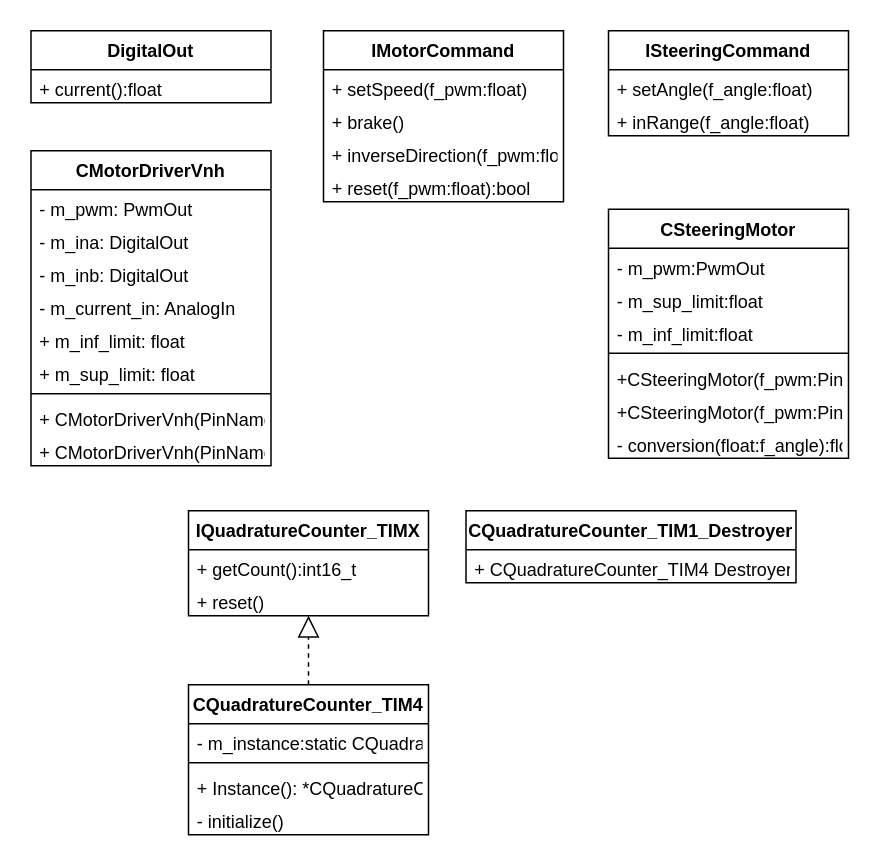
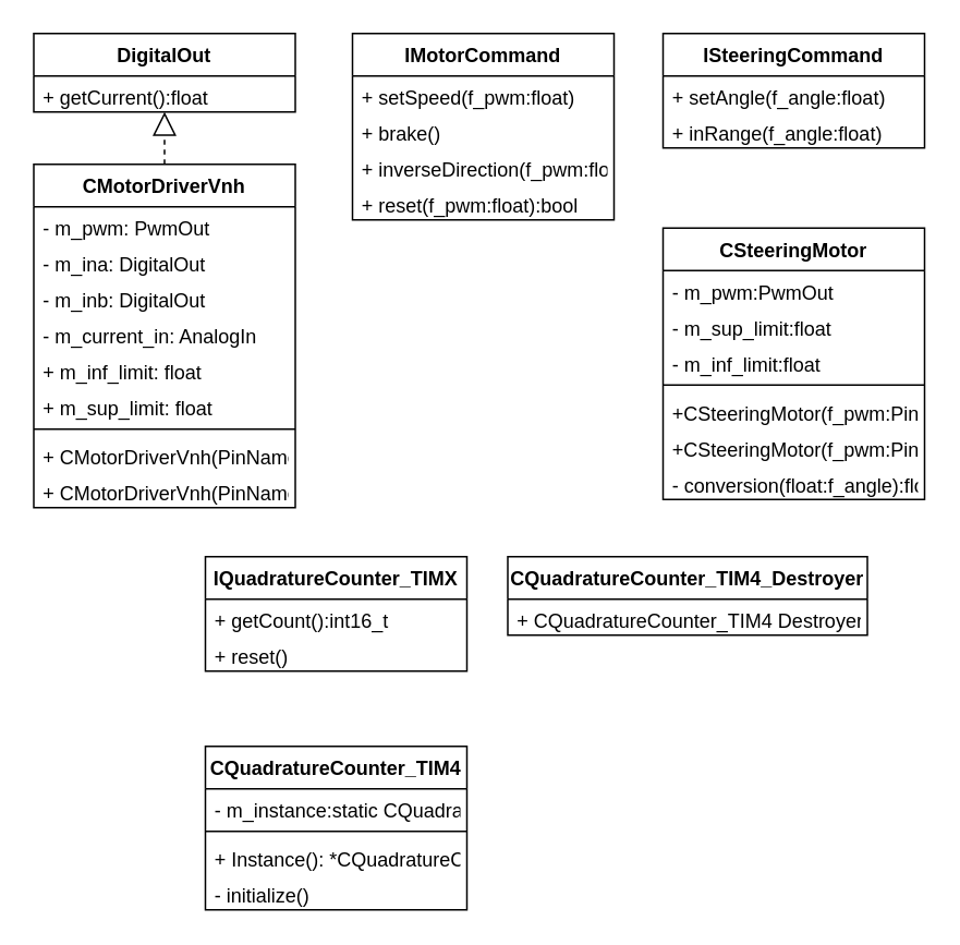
  <mxCell id="0" />
  <mxCell id="1" parent="0" />
  <mxCell id="2" value="IMotorCommand&#10;" style="swimlane;fontStyle=1;align=center;verticalAlign=top;childLayout=stackLayout;horizontal=1;startSize=26;horizontalStack=0;resizeParent=1;resizeParentMax=0;resizeLast=0;collapsible=1;marginBottom=0;" parent="1" vertex="1"><mxGeometry x="215" y="20" width="160" height="114" as="geometry" /></mxCell>
  <mxCell id="3" value="+ setSpeed(f_pwm:float)" style="text;strokeColor=none;fillColor=none;align=left;verticalAlign=top;spacingLeft=4;spacingRight=4;overflow=hidden;rotatable=0;points=[[0,0.5],[1,0.5]];portConstraint=eastwest;" parent="2" vertex="1"><mxGeometry y="26" width="160" height="22" as="geometry" /></mxCell>
  <mxCell id="4" value="+ brake()" style="text;strokeColor=none;fillColor=none;align=left;verticalAlign=top;spacingLeft=4;spacingRight=4;overflow=hidden;rotatable=0;points=[[0,0.5],[1,0.5]];portConstraint=eastwest;" parent="2" vertex="1"><mxGeometry y="48" width="160" height="22" as="geometry" /></mxCell>
  <mxCell id="5" value="+ inverseDirection(f_pwm:float)" style="text;strokeColor=none;fillColor=none;align=left;verticalAlign=top;spacingLeft=4;spacingRight=4;overflow=hidden;rotatable=0;points=[[0,0.5],[1,0.5]];portConstraint=eastwest;" parent="2" vertex="1"><mxGeometry y="70" width="160" height="22" as="geometry" /></mxCell>
  <mxCell id="6" value="+ reset(f_pwm:float):bool&#10;" style="text;strokeColor=none;fillColor=none;align=left;verticalAlign=top;spacingLeft=4;spacingRight=4;overflow=hidden;rotatable=0;points=[[0,0.5],[1,0.5]];portConstraint=eastwest;" parent="2" vertex="1"><mxGeometry y="92" width="160" height="22" as="geometry" /></mxCell>
  <mxCell id="7" value="CMotorDriverVnh&#10;" style="swimlane;fontStyle=1;align=center;verticalAlign=top;childLayout=stackLayout;horizontal=1;startSize=26;horizontalStack=0;resizeParent=1;resizeParentMax=0;resizeLast=0;collapsible=1;marginBottom=0;" parent="1" vertex="1"><mxGeometry x="20" y="100" width="160" height="210" as="geometry" /></mxCell>
  <mxCell id="8" value="- m_pwm: PwmOut" style="text;strokeColor=none;fillColor=none;align=left;verticalAlign=top;spacingLeft=4;spacingRight=4;overflow=hidden;rotatable=0;points=[[0,0.5],[1,0.5]];portConstraint=eastwest;" parent="7" vertex="1"><mxGeometry y="26" width="160" height="22" as="geometry" /></mxCell>
  <mxCell id="9" value="- m_ina: DigitalOut" style="text;strokeColor=none;fillColor=none;align=left;verticalAlign=top;spacingLeft=4;spacingRight=4;overflow=hidden;rotatable=0;points=[[0,0.5],[1,0.5]];portConstraint=eastwest;" parent="7" vertex="1"><mxGeometry y="48" width="160" height="22" as="geometry" /></mxCell>
  <mxCell id="10" value="- m_inb: DigitalOut" style="text;strokeColor=none;fillColor=none;align=left;verticalAlign=top;spacingLeft=4;spacingRight=4;overflow=hidden;rotatable=0;points=[[0,0.5],[1,0.5]];portConstraint=eastwest;" parent="7" vertex="1"><mxGeometry y="70" width="160" height="22" as="geometry" /></mxCell>
  <mxCell id="11" value="- m_current_in: AnalogIn" style="text;strokeColor=none;fillColor=none;align=left;verticalAlign=top;spacingLeft=4;spacingRight=4;overflow=hidden;rotatable=0;points=[[0,0.5],[1,0.5]];portConstraint=eastwest;" parent="7" vertex="1"><mxGeometry y="92" width="160" height="22" as="geometry" /></mxCell>
  <mxCell id="12" value="+ m_inf_limit: float" style="text;strokeColor=none;fillColor=none;align=left;verticalAlign=top;spacingLeft=4;spacingRight=4;overflow=hidden;rotatable=0;points=[[0,0.5],[1,0.5]];portConstraint=eastwest;" parent="7" vertex="1"><mxGeometry y="114" width="160" height="22" as="geometry" /></mxCell>
  <mxCell id="13" value="+ m_sup_limit: float" style="text;strokeColor=none;fillColor=none;align=left;verticalAlign=top;spacingLeft=4;spacingRight=4;overflow=hidden;rotatable=0;points=[[0,0.5],[1,0.5]];portConstraint=eastwest;" parent="7" vertex="1"><mxGeometry y="136" width="160" height="22" as="geometry" /></mxCell>
  <mxCell id="14" value="" style="line;strokeWidth=1;fillColor=none;align=left;verticalAlign=middle;spacingTop=-1;spacingLeft=3;spacingRight=3;rotatable=0;labelPosition=right;points=[];portConstraint=eastwest;" parent="7" vertex="1"><mxGeometry y="158" width="160" height="8" as="geometry" /></mxCell>
  <mxCell id="15" value="+ CMotorDriverVnh(PinName,PinName,PinName)" style="text;strokeColor=none;fillColor=none;align=left;verticalAlign=top;spacingLeft=4;spacingRight=4;overflow=hidden;rotatable=0;points=[[0,0.5],[1,0.5]];portConstraint=eastwest;" parent="7" vertex="1"><mxGeometry y="166" width="160" height="22" as="geometry" /></mxCell>
  <mxCell id="16" value="+ CMotorDriverVnh(PinName,PinName,PinName,float,float)&#10;" style="text;strokeColor=none;fillColor=none;align=left;verticalAlign=top;spacingLeft=4;spacingRight=4;overflow=hidden;rotatable=0;points=[[0,0.5],[1,0.5]];portConstraint=eastwest;" parent="7" vertex="1"><mxGeometry y="188" width="160" height="22" as="geometry" /></mxCell>
  <mxCell id="17" value="DigitalOut&#10;" style="swimlane;fontStyle=1;align=center;verticalAlign=top;childLayout=stackLayout;horizontal=1;startSize=26;horizontalStack=0;resizeParent=1;resizeParentMax=0;resizeLast=0;collapsible=1;marginBottom=0;" parent="1" vertex="1"><mxGeometry x="20" y="20" width="160" height="48" as="geometry" /></mxCell>
- <mxCell id="18" value="+ current():float" style="text;strokeColor=none;fillColor=none;align=left;verticalAlign=top;spacingLeft=4;spacingRight=4;overflow=hidden;rotatable=0;points=[[0,0.5],[1,0.5]];portConstraint=eastwest;" parent="17" vertex="1"><mxGeometry y="26" width="160" height="22" as="geometry" /></mxCell>
+ <mxCell id="18" value="+ getCurrent():float" style="text;strokeColor=none;fillColor=none;align=left;verticalAlign=top;spacingLeft=4;spacingRight=4;overflow=hidden;rotatable=0;points=[[0,0.5],[1,0.5]];portConstraint=eastwest;" parent="17" vertex="1"><mxGeometry y="26" width="160" height="22" as="geometry" /></mxCell>
+ <mxCell id="19" value="" style="endArrow=block;dashed=1;endFill=0;endSize=12;html=1;" parent="1" source="7" target="17" edge="1"><mxGeometry width="160" relative="1" as="geometry"><mxPoint x="-5" y="440" as="sourcePoint" /><mxPoint x="155" y="440" as="targetPoint" /></mxGeometry></mxCell>
  <mxCell id="20" value="ISteeringCommand" style="swimlane;fontStyle=1;align=center;verticalAlign=top;childLayout=stackLayout;horizontal=1;startSize=26;horizontalStack=0;resizeParent=1;resizeParentMax=0;resizeLast=0;collapsible=1;marginBottom=0;" parent="1" vertex="1"><mxGeometry x="405" y="20" width="160" height="70" as="geometry" /></mxCell>
  <mxCell id="21" value="+ setAngle(f_angle:float)" style="text;strokeColor=none;fillColor=none;align=left;verticalAlign=top;spacingLeft=4;spacingRight=4;overflow=hidden;rotatable=0;points=[[0,0.5],[1,0.5]];portConstraint=eastwest;" parent="20" vertex="1"><mxGeometry y="26" width="160" height="22" as="geometry" /></mxCell>
  <mxCell id="22" value="+ inRange(f_angle:float)" style="text;strokeColor=none;fillColor=none;align=left;verticalAlign=top;spacingLeft=4;spacingRight=4;overflow=hidden;rotatable=0;points=[[0,0.5],[1,0.5]];portConstraint=eastwest;" parent="20" vertex="1"><mxGeometry y="48" width="160" height="22" as="geometry" /></mxCell>
  <mxCell id="23" value="CSteeringMotor" style="swimlane;fontStyle=1;align=center;verticalAlign=top;childLayout=stackLayout;horizontal=1;startSize=26;horizontalStack=0;resizeParent=1;resizeParentMax=0;resizeLast=0;collapsible=1;marginBottom=0;" parent="1" vertex="1"><mxGeometry x="405" y="139" width="160" height="166" as="geometry" /></mxCell>
  <mxCell id="24" value="- m_pwm:PwmOut" style="text;strokeColor=none;fillColor=none;align=left;verticalAlign=top;spacingLeft=4;spacingRight=4;overflow=hidden;rotatable=0;points=[[0,0.5],[1,0.5]];portConstraint=eastwest;" parent="23" vertex="1"><mxGeometry y="26" width="160" height="22" as="geometry" /></mxCell>
  <mxCell id="25" value="- m_sup_limit:float" style="text;strokeColor=none;fillColor=none;align=left;verticalAlign=top;spacingLeft=4;spacingRight=4;overflow=hidden;rotatable=0;points=[[0,0.5],[1,0.5]];portConstraint=eastwest;" parent="23" vertex="1"><mxGeometry y="48" width="160" height="22" as="geometry" /></mxCell>
  <mxCell id="26" value="- m_inf_limit:float" style="text;strokeColor=none;fillColor=none;align=left;verticalAlign=top;spacingLeft=4;spacingRight=4;overflow=hidden;rotatable=0;points=[[0,0.5],[1,0.5]];portConstraint=eastwest;" parent="23" vertex="1"><mxGeometry y="70" width="160" height="22" as="geometry" /></mxCell>
  <mxCell id="27" value="" style="line;strokeWidth=1;fillColor=none;align=left;verticalAlign=middle;spacingTop=-1;spacingLeft=3;spacingRight=3;rotatable=0;labelPosition=right;points=[];portConstraint=eastwest;" parent="23" vertex="1"><mxGeometry y="92" width="160" height="8" as="geometry" /></mxCell>
  <mxCell id="28" value="+CSteeringMotor(f_pwm:PinName)" style="text;strokeColor=none;fillColor=none;align=left;verticalAlign=top;spacingLeft=4;spacingRight=4;overflow=hidden;rotatable=0;points=[[0,0.5],[1,0.5]];portConstraint=eastwest;" parent="23" vertex="1"><mxGeometry y="100" width="160" height="22" as="geometry" /></mxCell>
  <mxCell id="29" value="+CSteeringMotor(f_pwm:PinName, f_inf_limit:float,f_sup_limit:float)" style="text;strokeColor=none;fillColor=none;align=left;verticalAlign=top;spacingLeft=4;spacingRight=4;overflow=hidden;rotatable=0;points=[[0,0.5],[1,0.5]];portConstraint=eastwest;" parent="23" vertex="1"><mxGeometry y="122" width="160" height="22" as="geometry" /></mxCell>
  <mxCell id="30" value="- conversion(float:f_angle):float" style="text;strokeColor=none;fillColor=none;align=left;verticalAlign=top;spacingLeft=4;spacingRight=4;overflow=hidden;rotatable=0;points=[[0,0.5],[1,0.5]];portConstraint=eastwest;" parent="23" vertex="1"><mxGeometry y="144" width="160" height="22" as="geometry" /></mxCell>
  <mxCell id="31" value="IQuadratureCounter_TIMX" style="swimlane;fontStyle=1;align=center;verticalAlign=top;childLayout=stackLayout;horizontal=1;startSize=26;horizontalStack=0;resizeParent=1;resizeParentMax=0;resizeLast=0;collapsible=1;marginBottom=0;" parent="1" vertex="1"><mxGeometry x="125" y="340" width="160" height="70" as="geometry" /></mxCell>
  <mxCell id="32" value="+ getCount():int16_t" style="text;strokeColor=none;fillColor=none;align=left;verticalAlign=top;spacingLeft=4;spacingRight=4;overflow=hidden;rotatable=0;points=[[0,0.5],[1,0.5]];portConstraint=eastwest;" parent="31" vertex="1"><mxGeometry y="26" width="160" height="22" as="geometry" /></mxCell>
  <mxCell id="33" value="+ reset()" style="text;strokeColor=none;fillColor=none;align=left;verticalAlign=top;spacingLeft=4;spacingRight=4;overflow=hidden;rotatable=0;points=[[0,0.5],[1,0.5]];portConstraint=eastwest;" parent="31" vertex="1"><mxGeometry y="48" width="160" height="22" as="geometry" /></mxCell>
  <mxCell id="34" value="CQuadratureCounter_TIM4&#10;" style="swimlane;fontStyle=1;align=center;verticalAlign=top;childLayout=stackLayout;horizontal=1;startSize=26;horizontalStack=0;resizeParent=1;resizeParentMax=0;resizeLast=0;collapsible=1;marginBottom=0;" parent="1" vertex="1"><mxGeometry x="125" y="456" width="160" height="100" as="geometry" /></mxCell>
  <mxCell id="35" value="- m_instance:static CQuadratureCounter_TIM4*" style="text;strokeColor=none;fillColor=none;align=left;verticalAlign=top;spacingLeft=4;spacingRight=4;overflow=hidden;rotatable=0;points=[[0,0.5],[1,0.5]];portConstraint=eastwest;" parent="34" vertex="1"><mxGeometry y="26" width="160" height="22" as="geometry" /></mxCell>
  <mxCell id="36" value="" style="line;strokeWidth=1;fillColor=none;align=left;verticalAlign=middle;spacingTop=-1;spacingLeft=3;spacingRight=3;rotatable=0;labelPosition=right;points=[];portConstraint=eastwest;" parent="34" vertex="1"><mxGeometry y="48" width="160" height="8" as="geometry" /></mxCell>
  <mxCell id="37" value="+ Instance(): *CQuadratureCounter_TIM4" style="text;strokeColor=none;fillColor=none;align=left;verticalAlign=top;spacingLeft=4;spacingRight=4;overflow=hidden;rotatable=0;points=[[0,0.5],[1,0.5]];portConstraint=eastwest;" parent="34" vertex="1"><mxGeometry y="56" width="160" height="22" as="geometry" /></mxCell>
  <mxCell id="38" value="- initialize()" style="text;strokeColor=none;fillColor=none;align=left;verticalAlign=top;spacingLeft=4;spacingRight=4;overflow=hidden;rotatable=0;points=[[0,0.5],[1,0.5]];portConstraint=eastwest;" parent="34" vertex="1"><mxGeometry y="78" width="160" height="22" as="geometry" /></mxCell>
- <mxCell id="39" value="CQuadratureCounter_TIM1_Destroyer&#10;" style="swimlane;fontStyle=1;align=center;verticalAlign=top;childLayout=stackLayout;horizontal=1;startSize=26;horizontalStack=0;resizeParent=1;resizeParentMax=0;resizeLast=0;collapsible=1;marginBottom=0;" parent="1" vertex="1"><mxGeometry x="310" y="340" width="220" height="48" as="geometry" /></mxCell>
+ <mxCell id="39" value="CQuadratureCounter_TIM4_Destroyer&#10;" style="swimlane;fontStyle=1;align=center;verticalAlign=top;childLayout=stackLayout;horizontal=1;startSize=26;horizontalStack=0;resizeParent=1;resizeParentMax=0;resizeLast=0;collapsible=1;marginBottom=0;" parent="1" vertex="1"><mxGeometry x="310" y="340" width="220" height="48" as="geometry" /></mxCell>
  <mxCell id="40" value="+ CQuadratureCounter_TIM4 Destroyer()" style="text;strokeColor=none;fillColor=none;align=left;verticalAlign=top;spacingLeft=4;spacingRight=4;overflow=hidden;rotatable=0;points=[[0,0.5],[1,0.5]];portConstraint=eastwest;" parent="39" vertex="1"><mxGeometry y="26" width="220" height="22" as="geometry" /></mxCell>
- <mxCell id="41" value="" style="endArrow=block;dashed=1;endFill=0;endSize=12;html=1;strokeColor=#000000;" parent="1" source="34" target="31" edge="1"><mxGeometry width="160" relative="1" as="geometry"><mxPoint x="120" y="590" as="sourcePoint" /><mxPoint x="280" y="590" as="targetPoint" /></mxGeometry></mxCell>
